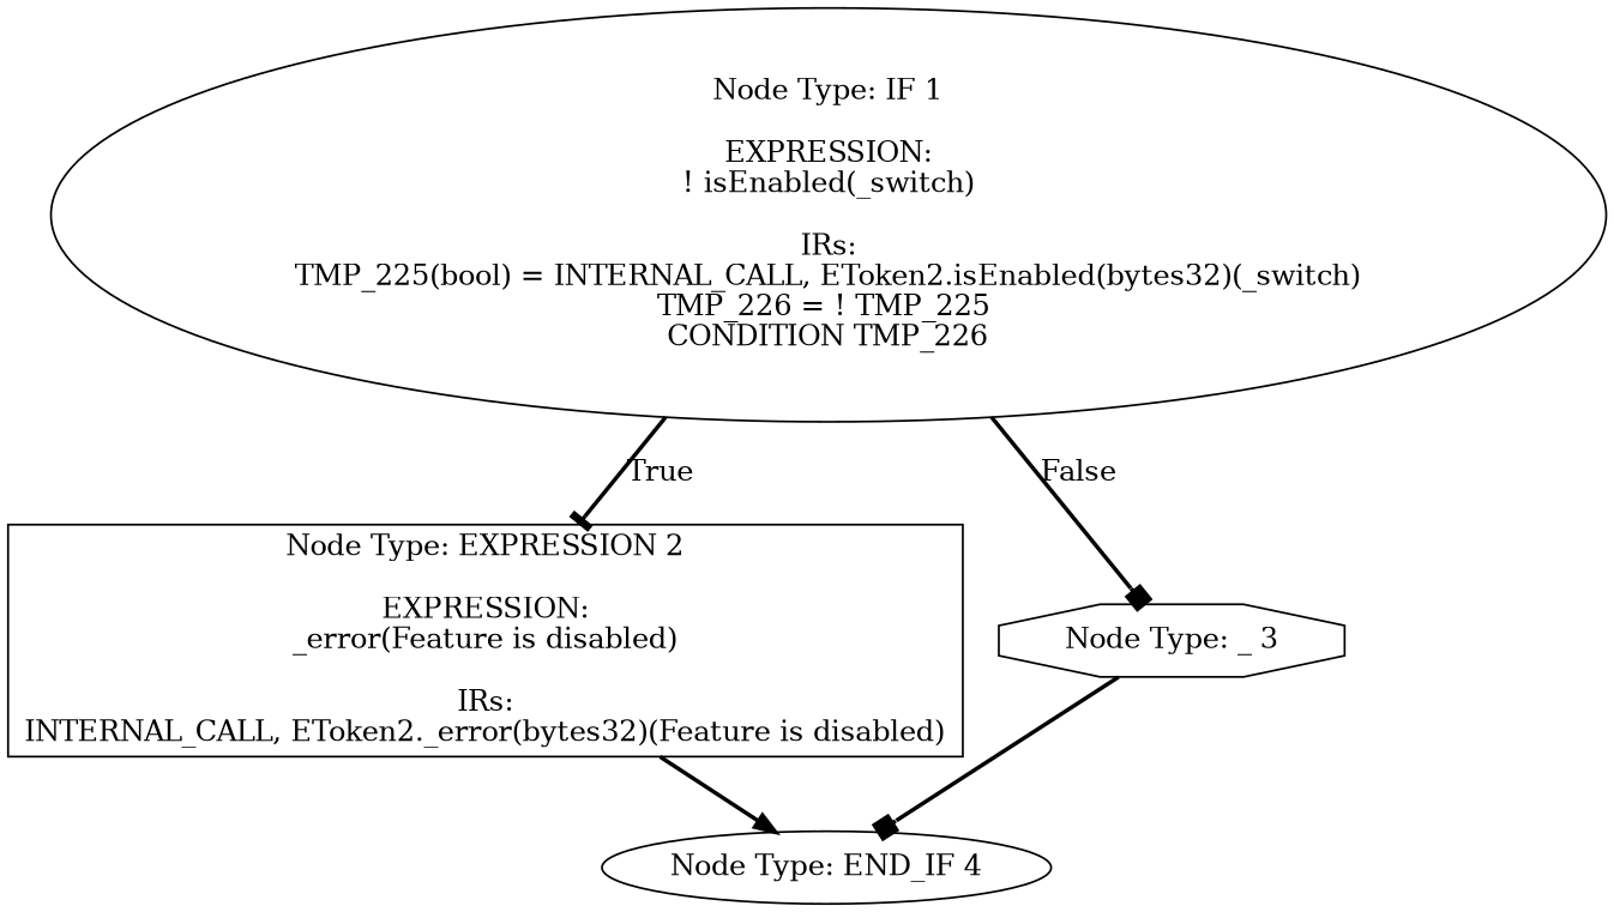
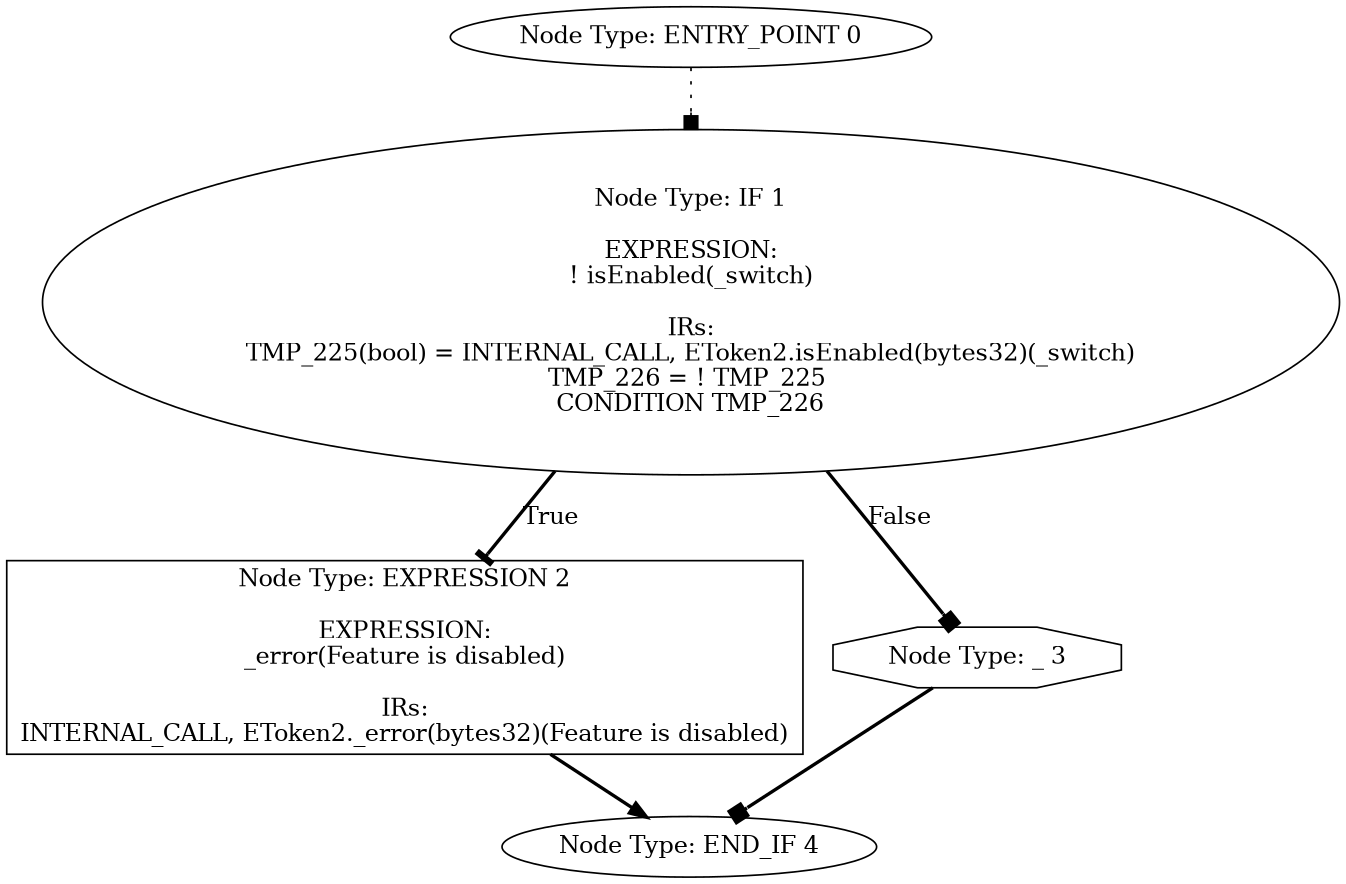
  digraph {
    node [shape=ellipse]
    edge [arrowhead=box style=bold]
+   n1 [label="Node Type: ENTRY_POINT 0\n"]
    n2 [label="Node Type: IF 1\n\nEXPRESSION:\n! isEnabled(_switch)\n\nIRs:\nTMP_225(bool) = INTERNAL_CALL, EToken2.isEnabled(bytes32)(_switch)\nTMP_226 = ! TMP_225 \nCONDITION TMP_226"]
    n3 [label="Node Type: EXPRESSION 2\n\nEXPRESSION:\n_error(Feature is disabled)\n\nIRs:\nINTERNAL_CALL, EToken2._error(bytes32)(Feature is disabled)" shape=box]
    n4 [label="Node Type: _ 3\n" shape=octagon]
    n5 [label="Node Type: END_IF 4\n"]
+   n1 -> n2 [style=dotted]
    n2 -> n3 [arrowhead=tee label=True]
    n2 -> n4 [label=False]
    n3 -> n5 [arrowhead=normal]
    n4 -> n5
  }
